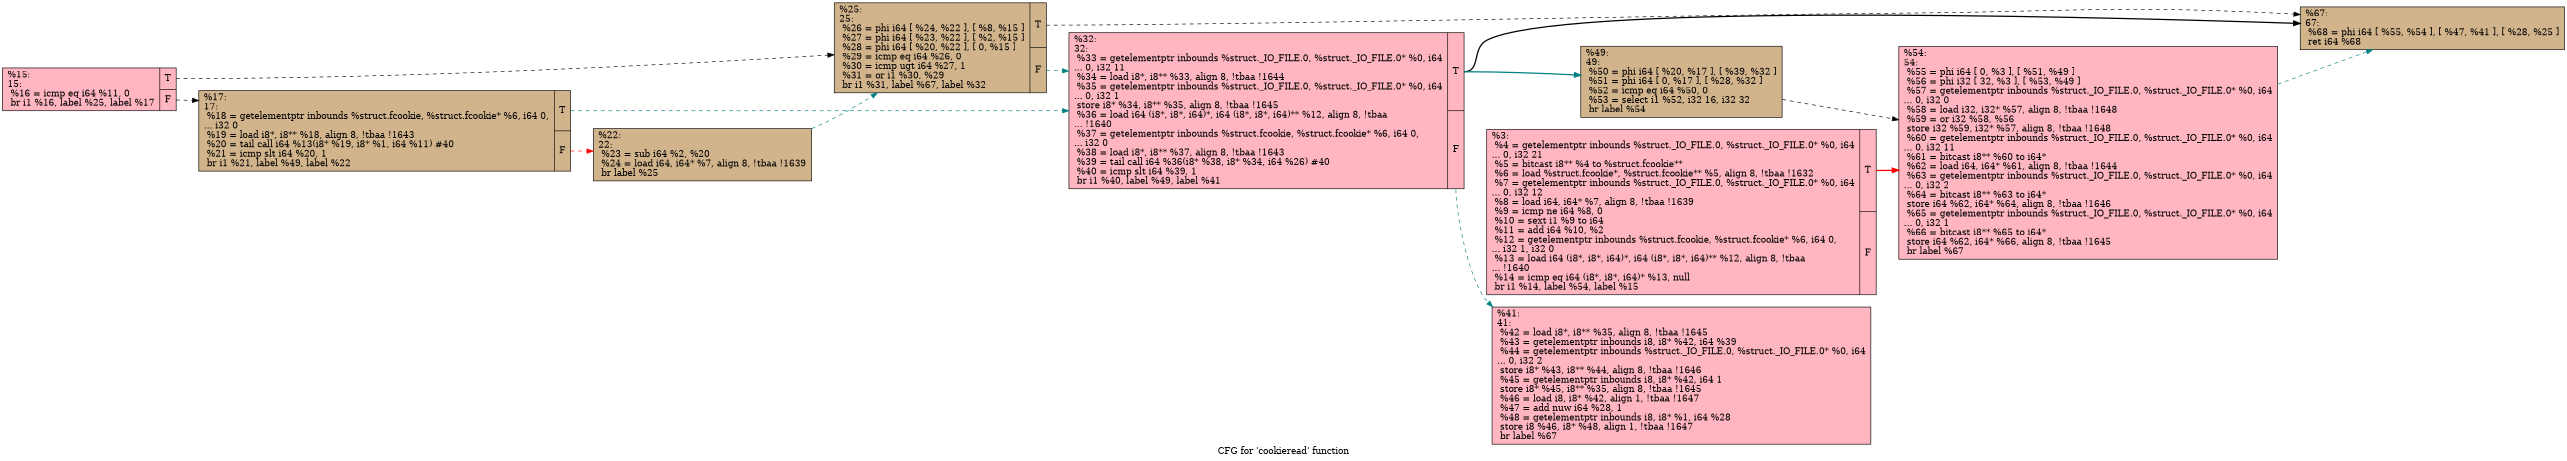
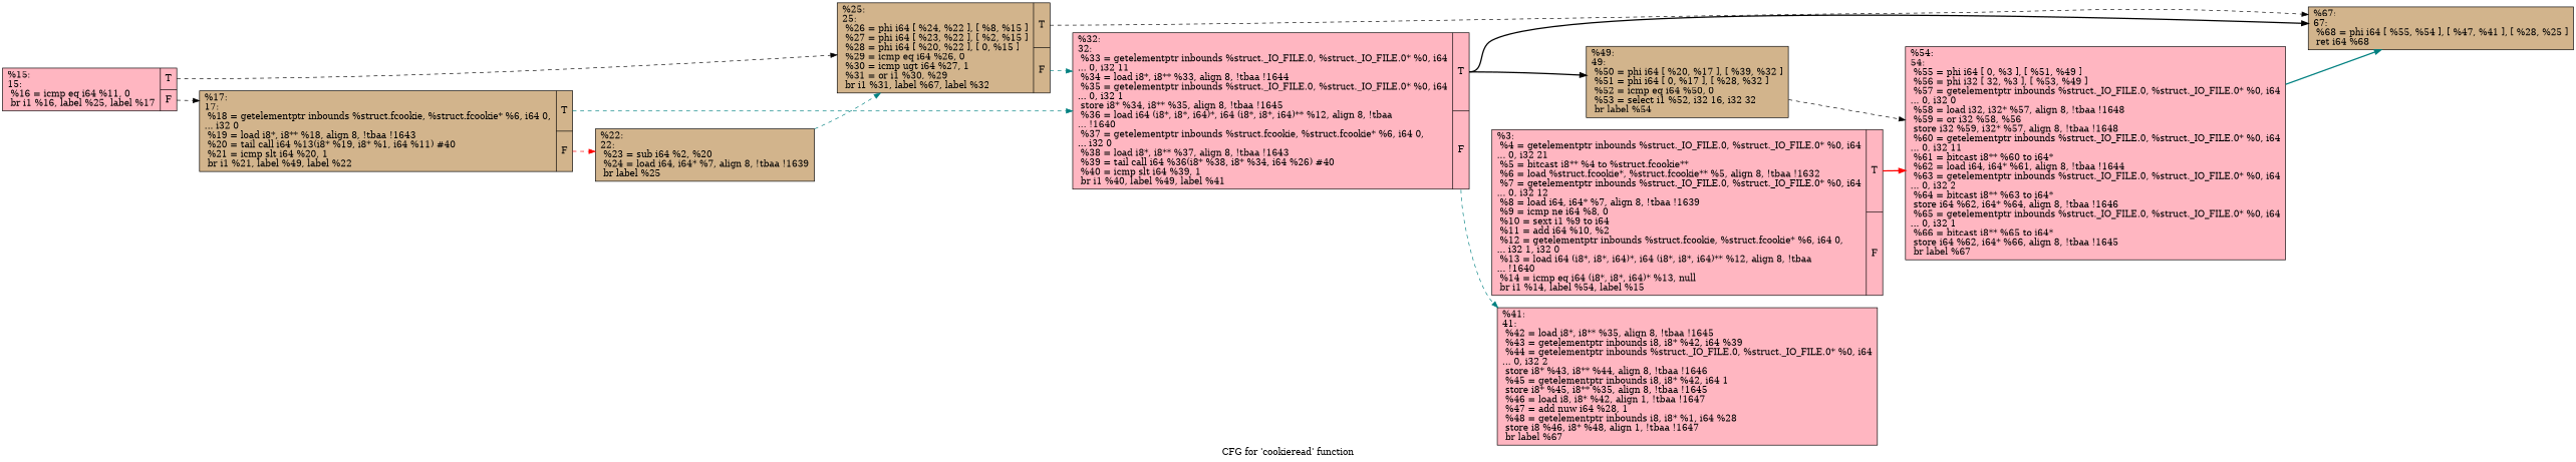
  digraph {
    label="CFG for 'cookieread' function"
    rankdir=LR
    node [fillcolor=lightpink shape=record style=filled]
    edge [color=teal style=dashed tailport=s0]
    n1 [label="{%3:\l  %4 = getelementptr inbounds %struct._IO_FILE.0, %struct._IO_FILE.0* %0, i64\l... 0, i32 21\l  %5 = bitcast i8** %4 to %struct.fcookie**\l  %6 = load %struct.fcookie*, %struct.fcookie** %5, align 8, !tbaa !1632\l  %7 = getelementptr inbounds %struct._IO_FILE.0, %struct._IO_FILE.0* %0, i64\l... 0, i32 12\l  %8 = load i64, i64* %7, align 8, !tbaa !1639\l  %9 = icmp ne i64 %8, 0\l  %10 = sext i1 %9 to i64\l  %11 = add i64 %10, %2\l  %12 = getelementptr inbounds %struct.fcookie, %struct.fcookie* %6, i64 0,\l... i32 1, i32 0\l  %13 = load i64 (i8*, i8*, i64)*, i64 (i8*, i8*, i64)** %12, align 8, !tbaa\l... !1640\l  %14 = icmp eq i64 (i8*, i8*, i64)* %13, null\l  br i1 %14, label %54, label %15\l|{<s0>T|<s1>F}}"]
    n2 [label="{%54:\l54:                                               \l  %55 = phi i64 [ 0, %3 ], [ %51, %49 ]\l  %56 = phi i32 [ 32, %3 ], [ %53, %49 ]\l  %57 = getelementptr inbounds %struct._IO_FILE.0, %struct._IO_FILE.0* %0, i64\l... 0, i32 0\l  %58 = load i32, i32* %57, align 8, !tbaa !1648\l  %59 = or i32 %58, %56\l  store i32 %59, i32* %57, align 8, !tbaa !1648\l  %60 = getelementptr inbounds %struct._IO_FILE.0, %struct._IO_FILE.0* %0, i64\l... 0, i32 11\l  %61 = bitcast i8** %60 to i64*\l  %62 = load i64, i64* %61, align 8, !tbaa !1644\l  %63 = getelementptr inbounds %struct._IO_FILE.0, %struct._IO_FILE.0* %0, i64\l... 0, i32 2\l  %64 = bitcast i8** %63 to i64*\l  store i64 %62, i64* %64, align 8, !tbaa !1646\l  %65 = getelementptr inbounds %struct._IO_FILE.0, %struct._IO_FILE.0* %0, i64\l... 0, i32 1\l  %66 = bitcast i8** %65 to i64*\l  store i64 %62, i64* %66, align 8, !tbaa !1645\l  br label %67\l}"]
    n3 [fillcolor=tan label="{%67:\l67:                                               \l  %68 = phi i64 [ %55, %54 ], [ %47, %41 ], [ %28, %25 ]\l  ret i64 %68\l}"]
    n4 [label="{%15:\l15:                                               \l  %16 = icmp eq i64 %11, 0\l  br i1 %16, label %25, label %17\l|{<s0>T|<s1>F}}"]
    n5 [fillcolor=tan label="{%25:\l25:                                               \l  %26 = phi i64 [ %24, %22 ], [ %8, %15 ]\l  %27 = phi i64 [ %23, %22 ], [ %2, %15 ]\l  %28 = phi i64 [ %20, %22 ], [ 0, %15 ]\l  %29 = icmp eq i64 %26, 0\l  %30 = icmp ugt i64 %27, 1\l  %31 = or i1 %30, %29\l  br i1 %31, label %67, label %32\l|{<s0>T|<s1>F}}"]
    n6 [fillcolor=tan label="{%17:\l17:                                               \l  %18 = getelementptr inbounds %struct.fcookie, %struct.fcookie* %6, i64 0,\l... i32 0\l  %19 = load i8*, i8** %18, align 8, !tbaa !1643\l  %20 = tail call i64 %13(i8* %19, i8* %1, i64 %11) #40\l  %21 = icmp slt i64 %20, 1\l  br i1 %21, label %49, label %22\l|{<s0>T|<s1>F}}"]
    n7 [label="{%32:\l32:                                               \l  %33 = getelementptr inbounds %struct._IO_FILE.0, %struct._IO_FILE.0* %0, i64\l... 0, i32 11\l  %34 = load i8*, i8** %33, align 8, !tbaa !1644\l  %35 = getelementptr inbounds %struct._IO_FILE.0, %struct._IO_FILE.0* %0, i64\l... 0, i32 1\l  store i8* %34, i8** %35, align 8, !tbaa !1645\l  %36 = load i64 (i8*, i8*, i64)*, i64 (i8*, i8*, i64)** %12, align 8, !tbaa\l... !1640\l  %37 = getelementptr inbounds %struct.fcookie, %struct.fcookie* %6, i64 0,\l... i32 0\l  %38 = load i8*, i8** %37, align 8, !tbaa !1643\l  %39 = tail call i64 %36(i8* %38, i8* %34, i64 %26) #40\l  %40 = icmp slt i64 %39, 1\l  br i1 %40, label %49, label %41\l|{<s0>T|<s1>F}}"]
    n8 [fillcolor=tan label="{%22:\l22:                                               \l  %23 = sub i64 %2, %20\l  %24 = load i64, i64* %7, align 8, !tbaa !1639\l  br label %25\l}"]
    n9 [fillcolor=tan label="{%49:\l49:                                               \l  %50 = phi i64 [ %20, %17 ], [ %39, %32 ]\l  %51 = phi i64 [ 0, %17 ], [ %28, %32 ]\l  %52 = icmp eq i64 %50, 0\l  %53 = select i1 %52, i32 16, i32 32\l  br label %54\l}"]
    n10 [label="{%41:\l41:                                               \l  %42 = load i8*, i8** %35, align 8, !tbaa !1645\l  %43 = getelementptr inbounds i8, i8* %42, i64 %39\l  %44 = getelementptr inbounds %struct._IO_FILE.0, %struct._IO_FILE.0* %0, i64\l... 0, i32 2\l  store i8* %43, i8** %44, align 8, !tbaa !1646\l  %45 = getelementptr inbounds i8, i8* %42, i64 1\l  store i8* %45, i8** %35, align 8, !tbaa !1645\l  %46 = load i8, i8* %42, align 1, !tbaa !1647\l  %47 = add nuw i64 %28, 1\l  %48 = getelementptr inbounds i8, i8* %1, i64 %28\l  store i8 %46, i8* %48, align 1, !tbaa !1647\l  br label %67\l}"]
    n1 -> n2 [color=red style=bold]
-   n2 -> n3
+   n2 -> n3 [style=bold]
    n4 -> n5 [color=black]
    n4 -> n6 [color=black tailport=s1]
    n5 -> n3 [color=black]
    n5 -> n7 [tailport=s1]
    n6 -> n7
    n6 -> n8 [color=red tailport=s1]
    n7 -> n3 [color=black style=bold]
-   n7 -> n9 [style=bold]
+   n7 -> n9 [color=black style=bold]
    n7 -> n10 [tailport=s1]
    n8 -> n5
    n9 -> n2 [color=black]
  }
